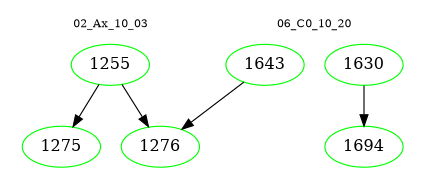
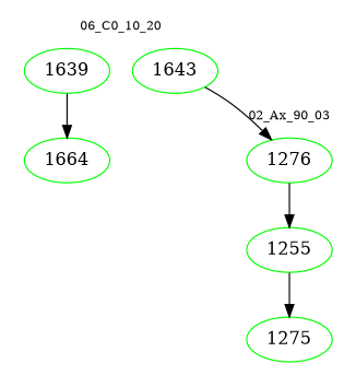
  digraph {
    node [color=green]
    edge [color=black]
    n1 [label=1276]
    n2 [label=1255]
    n3 [label=1275]
    n4 [label=1643]
-   n5 [label=1630]
-   n6 [label=1694]
+   n5 [label=1639]
+   n6 [label=1664]
    subgraph cluster_1 {
      color=white
      fontsize=10
-     label="02_Ax_10_03"
+     label="02_Ax_90_03"
      n1
      n2
      n3
    }
    subgraph cluster_2 {
      color=white
      fontsize=10
      label="06_C0_10_20"
      n4
      n5
      n6
    }
-   n2 -> n1
+   n1 -> n2
    n2 -> n3
    n4 -> n1
    n5 -> n6
  }
